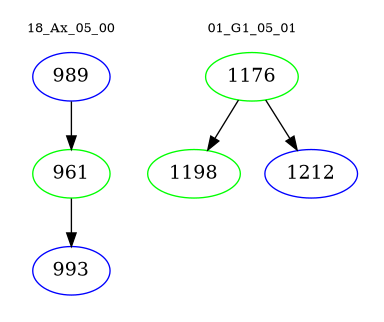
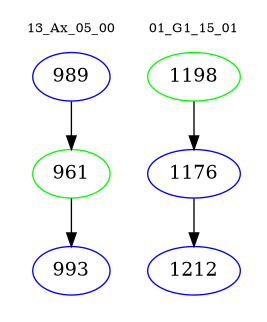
  digraph {
    node [color=blue]
    edge [color=black]
    n1 [label=989]
    n2 [color=green label=961]
    n3 [label=993]
    n4 [color=green label=1198]
-   n5 [color=green label=1176]
+   n5 [label=1176]
    n6 [label=1212]
    subgraph cluster_1 {
      color=white
      fontsize=10
-     label="18_Ax_05_00"
+     label="13_Ax_05_00"
      n1
      n2
      n3
    }
    subgraph cluster_2 {
      color=white
      fontsize=10
-     label="01_G1_05_01"
+     label="01_G1_15_01"
      n4
      n5
      n6
    }
    n1 -> n2
    n2 -> n3
-   n5 -> n4
+   n4 -> n5
    n5 -> n6
  }
